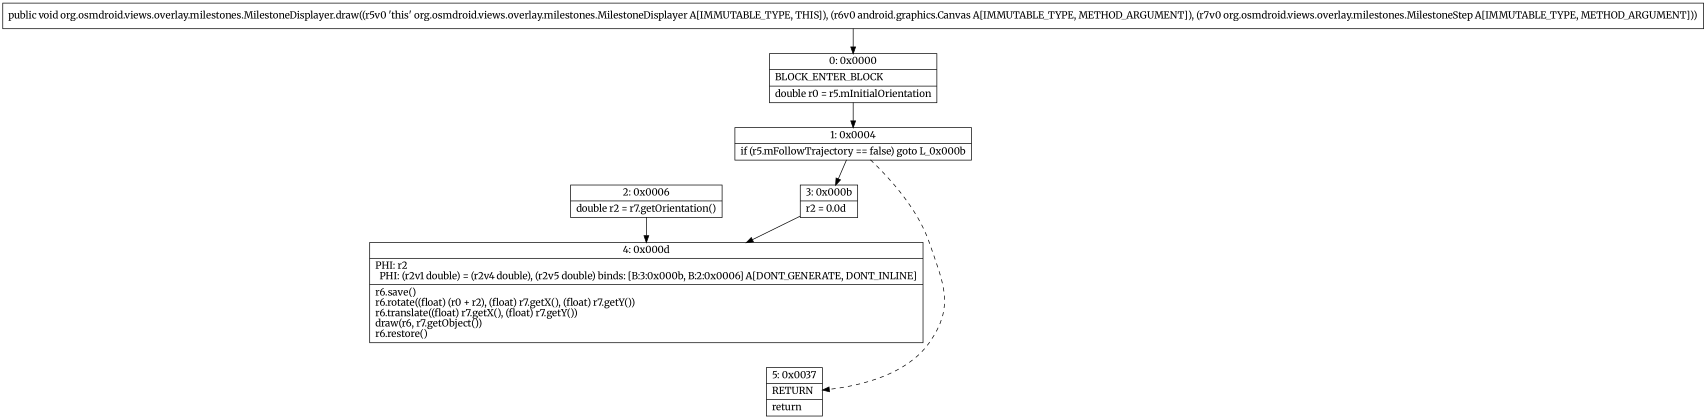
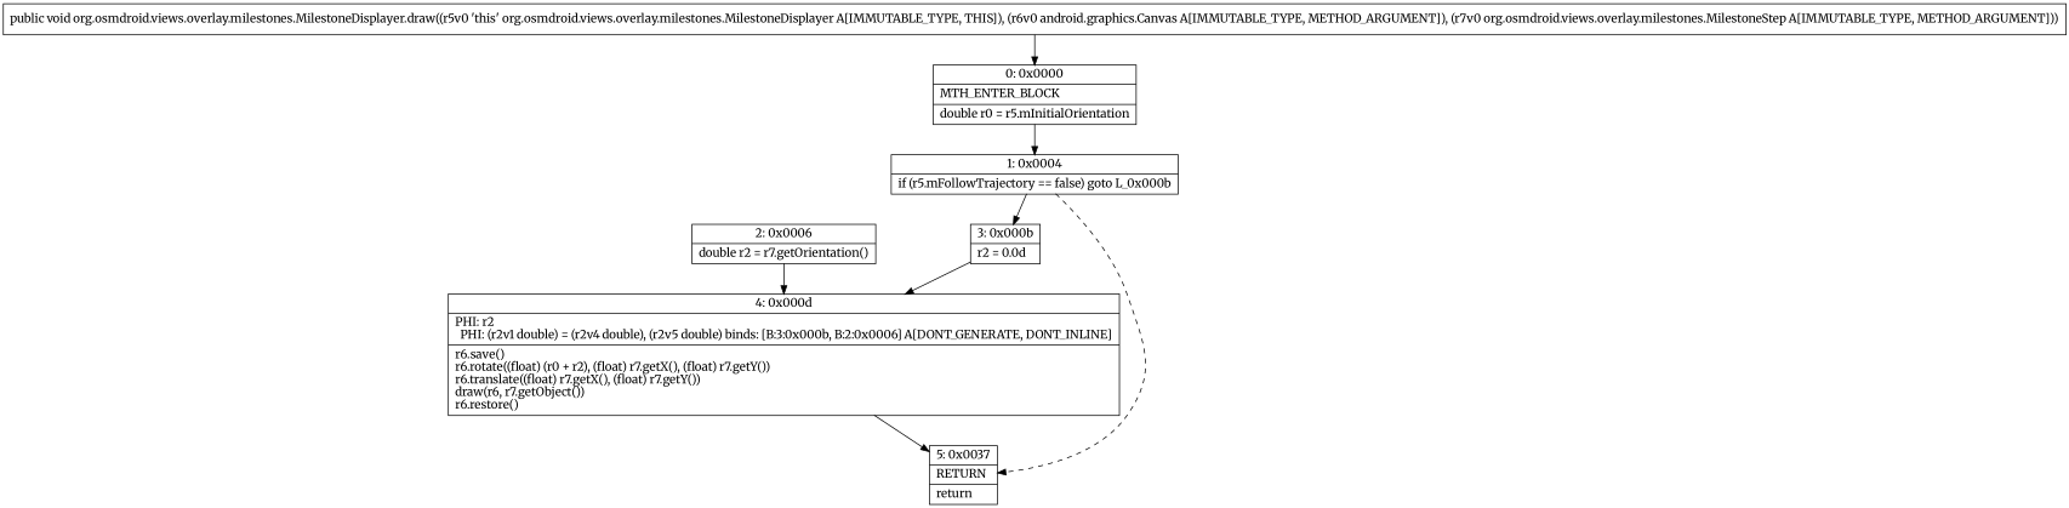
  digraph {
    fontname=Merriweather
    node [fontname=Merriweather shape=record]
    edge [fontname=Merriweather]
-   n1 [label="{0\:\ 0x0000|BLOCK_ENTER_BLOCK\l|double r0 = r5.mInitialOrientation\l}"]
+   n1 [label="{0\:\ 0x0000|MTH_ENTER_BLOCK\l|double r0 = r5.mInitialOrientation\l}"]
    n2 [label="{1\:\ 0x0004|if (r5.mFollowTrajectory == false) goto L_0x000b\l}"]
    n3 [label="{3\:\ 0x000b|r2 = 0.0d\l}"]
    n4 [label="{5\:\ 0x0037|RETURN\l|return\l}"]
    n5 [label="{2\:\ 0x0006|double r2 = r7.getOrientation()\l}"]
    n6 [label="{4\:\ 0x000d|PHI: r2 \l  PHI: (r2v1 double) = (r2v4 double), (r2v5 double) binds: [B:3:0x000b, B:2:0x0006] A[DONT_GENERATE, DONT_INLINE]\l|r6.save()\lr6.rotate((float) (r0 + r2), (float) r7.getX(), (float) r7.getY())\lr6.translate((float) r7.getX(), (float) r7.getY())\ldraw(r6, r7.getObject())\lr6.restore()\l}"]
    n7 [label="{public void org.osmdroid.views.overlay.milestones.MilestoneDisplayer.draw((r5v0 'this' org.osmdroid.views.overlay.milestones.MilestoneDisplayer A[IMMUTABLE_TYPE, THIS]), (r6v0 android.graphics.Canvas A[IMMUTABLE_TYPE, METHOD_ARGUMENT]), (r7v0 org.osmdroid.views.overlay.milestones.MilestoneStep A[IMMUTABLE_TYPE, METHOD_ARGUMENT])) }"]
    n1 -> n2
    n2 -> n3
    n2 -> n4 [style=dashed]
    n3 -> n6
    n5 -> n6
+   n6 -> n4
    n7 -> n1
  }
